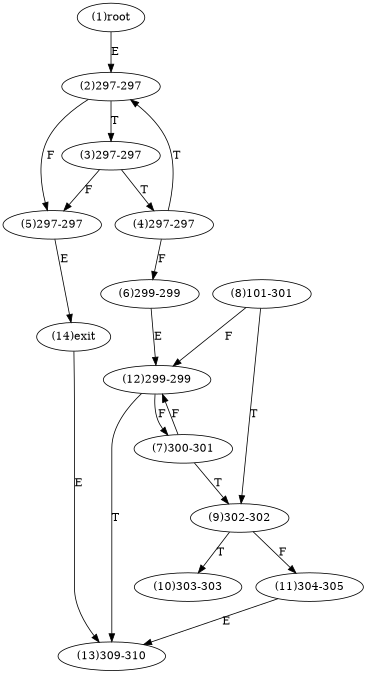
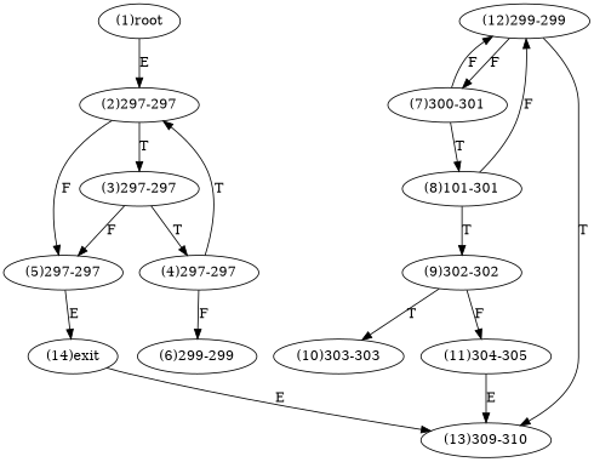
  digraph {
    n1 [label="(1)root"]
    n2 [label="(2)297-297"]
    n3 [label="(3)297-297"]
    n4 [label="(5)297-297"]
    n5 [label="(4)297-297"]
    n6 [label="(14)exit"]
    n7 [label="(6)299-299"]
    n8 [label="(12)299-299"]
    n9 [label="(13)309-310"]
    n10 [label="(7)300-301"]
    n11 [label="(8)101-301"]
    n12 [label="(9)302-302"]
    n13 [label="(10)303-303"]
    n14 [label="(11)304-305"]
    n1 -> n2 [label=E]
    n2 -> n3 [label=T]
    n2 -> n4 [label=F]
    n3 -> n4 [label=F]
    n3 -> n5 [label=T]
    n4 -> n6 [label=E]
    n5 -> n2 [label=T]
    n5 -> n7 [label=F]
    n6 -> n9 [label=E]
-   n7 -> n8 [label=E]
    n8 -> n9 [label=T]
    n8 -> n10 [label=F]
    n10 -> n8 [label=F]
-   n10 -> n12 [label=T]
+   n10 -> n11 [label=T]
    n11 -> n8 [label=F]
    n11 -> n12 [label=T]
    n12 -> n13 [label=T]
    n12 -> n14 [label=F]
    n14 -> n9 [label=E]
  }
